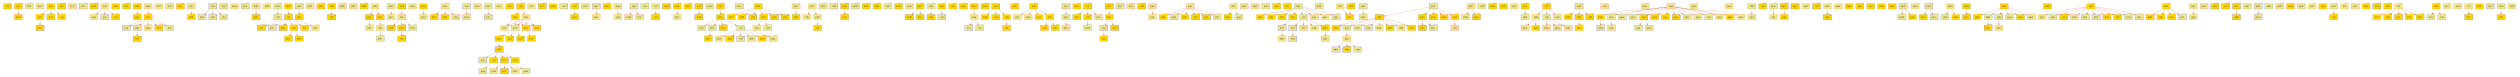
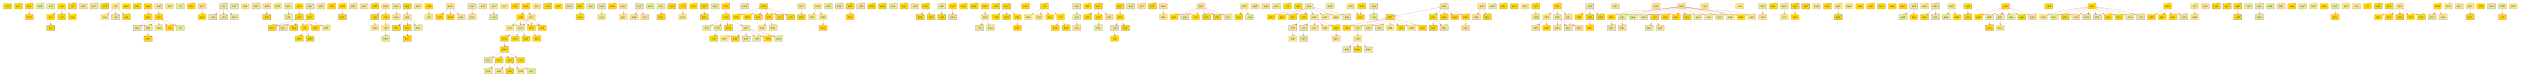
  digraph {
    fontname="Playfair Display"
    node [color=teal fillcolor=khaki fontcolor=black fontname="Playfair Display" shape=folder style=filled]
    edge [color=coral3 fontname="Playfair Display"]
    p125 [fillcolor=gold shape=note]
+   p126 [fillcolor=gold]
    p127 [color=deeppink fillcolor=gold]
    p127x [color=deeppink fillcolor=gold shape=note]
    p128
    p129 [shape=note]
    p130 [color=darkorange fillcolor=gold shape=note]
    p131 [color=darkorange fillcolor=gold]
    p132 [fillcolor=gold]
    p134 [color=darkorange fillcolor=gold]
    p133 [color=blue fillcolor=gold shape=note]
    p135 [color=blue fillcolor=gold]
    p136 [color=deeppink shape=note]
    p137 [color=blue]
    p138 [color=blue fillcolor=gold]
    p139 [color=darkorange]
    p141 [color=darkorange]
    p142 [color=blue shape=note]
    p154 [fillcolor=gold]
    p140 [color=darkorange fillcolor=gold shape=note]
    p143 [fillcolor=gold]
    p144 [color=deeppink fillcolor=gold shape=note]
    p145 [color=deeppink fillcolor=gold]
    x191 [color=deeppink fillcolor=gold]
    p147 [color=blue shape=note]
    p148 [color=blue]
    p149 [color=darkorange]
    p150 [color=deeppink fillcolor=gold]
    p153 [shape=note]
    p146 [color=deeppink shape=note]
    p151 [color=blue fillcolor=gold shape=note]
    p152 [color=darkorange shape=note]
-   p155
+   p155 [shape=note]
    p156 [color=deeppink fillcolor=gold]
    p157 [color=deeppink]
    p158 [color=darkorange fillcolor=gold]
    p160 [color=blue shape=note]
    p159 [color=blue]
    p162 [color=blue shape=note]
    p163 [shape=note]
    p161 [color=blue shape=note]
    p164 [color=darkorange shape=note]
    p165 [color=blue]
    p166 [color=deeppink]
    p167 [color=blue fillcolor=gold shape=note]
    p168 [color=darkorange]
    p169
    p181
    p170 [color=darkorange fillcolor=gold shape=note]
    p171 [color=blue fillcolor=gold]
    p172 [color=blue fillcolor=gold]
    p173 [color=blue]
    p174 [color=blue fillcolor=gold]
    p176 [color=darkorange fillcolor=gold]
    p177 [color=deeppink fillcolor=gold shape=note]
    p178 [color=darkorange]
    p179 [fillcolor=gold]
    p180 [fillcolor=gold shape=note]
    x243 [color=blue shape=note]
    p175 [fillcolor=gold]
    p182 [color=deeppink]
    p183 [color=deeppink fillcolor=gold]
    p184 [color=darkorange fillcolor=gold]
    p185 [color=blue fillcolor=gold shape=note]
    n65 [color=deeppink label=p686]
    p187 [color=deeppink shape=note]
    p188 [fillcolor=gold]
    p189 [color=darkorange shape=note]
    p190 [color=blue fillcolor=gold shape=note]
    p191 [color=deeppink fillcolor=gold shape=note]
    p196 [color=darkorange]
    p197 [color=darkorange]
    p199
    p192 [shape=note]
    p193 [color=darkorange]
    p194 [color=blue fillcolor=gold shape=note]
    p195 [color=deeppink shape=note]
    p198 [color=blue fillcolor=gold shape=note]
    p200 [color=blue fillcolor=gold]
    p201
    p203 [color=blue fillcolor=gold]
    p202 [color=darkorange shape=note]
    p204 [color=darkorange fillcolor=gold shape=note]
    p205 [color=darkorange]
    p206 [color=deeppink]
    p207 [color=deeppink fillcolor=gold]
    p208 [color=deeppink fillcolor=gold shape=note]
    p214 [color=deeppink shape=note]
    x341 [color=blue shape=note]
    p209 [color=deeppink]
    p210 [color=deeppink shape=note]
    p211 [shape=note]
    p212 [color=blue shape=note]
    p213 [color=darkorange shape=note]
    p215 [color=deeppink fillcolor=gold]
    p216 [color=deeppink fillcolor=gold]
    p218 [color=darkorange fillcolor=gold]
    p219 [color=darkorange shape=note]
    p220
    p221 [color=deeppink fillcolor=gold shape=note]
    p222 [color=darkorange shape=note]
    p227 [color=deeppink fillcolor=gold shape=note]
    p224 [color=deeppink fillcolor=gold]
    p225 [fillcolor=gold shape=note]
    p226 [fillcolor=gold shape=note]
    p231 [color=deeppink fillcolor=gold]
    p228 [color=blue fillcolor=gold]
    p217 [color=darkorange shape=note]
    p232 [color=blue]
    p233 [fillcolor=gold shape=note]
    p235 [color=blue fillcolor=gold shape=note]
    p237 [fillcolor=gold shape=note]
    p223 [color=blue fillcolor=gold]
    p234
    p236 [color=blue fillcolor=gold shape=note]
    p238 [color=darkorange shape=note]
    p239 [shape=note]
    p249 [color=deeppink shape=note]
    p229 [color=darkorange fillcolor=gold shape=note]
    p230 [color=blue shape=note]
    p240 [fillcolor=gold]
    p245 [fillcolor=gold]
    p241 [shape=note]
    x449 [color=blue shape=note]
    p242 [color=darkorange]
    p243 [color=deeppink fillcolor=gold]
    p244 [color=deeppink shape=note]
    p246 [color=darkorange]
    p247 [color=blue shape=note]
    p248 [color=deeppink shape=note]
    p251 [color=deeppink shape=note]
    p250
    p252 [shape=note]
    p253 [color=blue fillcolor=gold]
    p254 [color=blue fillcolor=gold shape=note]
    p255 [color=deeppink fillcolor=gold]
    p256 [color=darkorange]
    p257 [color=darkorange fillcolor=gold]
    x565 [color=blue fillcolor=gold shape=note]
    p258 [color=blue fillcolor=gold]
    p259 [shape=note]
    x570 [color=deeppink fillcolor=gold]
    p260 [fillcolor=gold]
    p261 [shape=note]
    p262 [shape=note]
    p263 [color=blue fillcolor=gold]
    p273 [shape=note]
    p265 [fillcolor=gold]
    p276 [color=darkorange]
    p277 [color=blue fillcolor=gold shape=note]
    p278 [color=blue shape=note]
    p280
    p293 [color=deeppink fillcolor=gold]
    p294
    p264 [color=blue shape=note]
    p266 [fillcolor=gold shape=note]
    p267 [color=darkorange fillcolor=gold]
    p268 [color=darkorange fillcolor=gold]
    p269 [color=blue fillcolor=gold shape=note]
    p270 [color=deeppink fillcolor=gold]
    p271 [color=blue fillcolor=gold shape=note]
    p272 [color=blue fillcolor=gold shape=note]
    p274 [color=darkorange shape=note]
    p281
    p275 [color=deeppink shape=note]
    p287 [fillcolor=gold shape=note]
    p279 [color=darkorange shape=note]
    p282 [color=darkorange shape=note]
    p286 [color=darkorange shape=note]
    p339 [color=deeppink fillcolor=gold shape=note]
    p283
    p284 [color=blue]
    p285 [color=blue fillcolor=gold]
    p295 [color=deeppink fillcolor=gold]
    p288 [color=blue]
    p289 [fillcolor=gold]
    p290 [fillcolor=gold]
    p291
    p292 [fillcolor=gold]
    p296 [color=deeppink shape=note]
    p297 [fillcolor=gold]
    p298 [color=blue fillcolor=gold shape=note]
    p305 [fillcolor=gold shape=note]
    p299 [color=blue fillcolor=gold shape=note]
    x661
    p300 [color=blue shape=note]
    p326 [color=darkorange fillcolor=gold]
    p301 [color=darkorange fillcolor=gold]
    p302 [fillcolor=gold]
    p303 [color=deeppink fillcolor=gold shape=note]
    p304 [color=darkorange shape=note]
    p312 [color=blue]
    p324
    p306 [fillcolor=gold]
    p307 [color=blue fillcolor=gold shape=note]
    p308 [color=darkorange fillcolor=gold shape=note]
    p309 [fillcolor=gold shape=note]
    p314 [color=darkorange fillcolor=gold shape=note]
    p318 [color=deeppink fillcolor=gold shape=note]
    p310 [color=deeppink fillcolor=gold]
    p311 [fillcolor=gold]
    p319 [color=darkorange shape=note]
    p320 [color=darkorange shape=note]
    p321 [color=darkorange fillcolor=gold shape=note]
    p322 [color=darkorange fillcolor=gold]
    p331 [color=deeppink fillcolor=gold shape=note]
    p336 [fillcolor=gold]
    p313 [color=blue shape=note]
    p323 [shape=note]
    p335 [color=deeppink]
    p315 [color=darkorange fillcolor=gold]
    p316 [color=blue fillcolor=gold]
    p317 [fillcolor=gold]
    p327 [color=deeppink fillcolor=gold shape=note]
    p332 [color=deeppink shape=note]
    p328
    p325 [color=blue fillcolor=gold shape=note]
    p329 [color=darkorange fillcolor=gold shape=note]
    p334 [color=blue shape=note]
    p337 [color=blue fillcolor=gold shape=note]
    p352 [color=darkorange fillcolor=gold]
    p330 [color=blue shape=note]
    p333 [color=deeppink]
    p338 [color=blue fillcolor=gold]
    p340 [color=deeppink shape=note]
    p341 [color=darkorange]
    p342 [color=deeppink]
    p345 [color=darkorange fillcolor=gold]
    p346 [color=blue]
    p347 [color=darkorange fillcolor=gold shape=note]
    p355 [color=blue fillcolor=gold]
    p356 [color=blue fillcolor=gold shape=note]
    p357 [color=deeppink]
    x818 [color=darkorange]
    p343 [fillcolor=gold]
    p344 [shape=note]
    p348 [color=deeppink shape=note]
    p349 [color=deeppink shape=note]
    p350
    p351 [fillcolor=gold]
    p353 [fillcolor=gold]
    p354 [shape=note]
    p360 [color=darkorange fillcolor=gold shape=note]
    p361 [color=darkorange fillcolor=gold shape=note]
    p362 [fillcolor=gold]
    p363 [fillcolor=gold]
    p365 [shape=note]
    p417 [color=deeppink]
    p442 [color=darkorange shape=note]
    p443 [color=blue]
    p376 [color=blue]
-   p372 [color=blue shape=note]
+   p372 [color=blue]
    p373 [color=deeppink shape=note]
    p374 [color=darkorange shape=note]
    p380 [fillcolor=gold]
    p383 [color=darkorange]
    p382 [color=blue shape=note]
    p411 [color=deeppink]
    p358
    x825 [color=darkorange shape=note]
    p359 [color=deeppink fillcolor=gold shape=note]
    x826 [fillcolor=gold]
    p364 [color=blue shape=note]
    p396
    p366 [color=blue]
    p381 [color=blue fillcolor=gold shape=note]
    p393 [fillcolor=gold]
    p394 [color=blue fillcolor=gold]
    p400 [color=deeppink fillcolor=gold shape=note]
    p406 [color=deeppink fillcolor=gold]
    p390 [color=deeppink fillcolor=gold shape=note]
    p391 [shape=note]
    p392
    p397 [color=blue]
    p398 [color=darkorange]
    p407 [fillcolor=gold shape=note]
    p408 [color=darkorange]
    p422 [color=deeppink fillcolor=gold shape=note]
    p457 [color=blue fillcolor=gold shape=note]
    p459 [color=blue]
    p405 [color=deeppink shape=note]
    p421 [color=darkorange]
    p367 [color=deeppink]
    p389 [color=deeppink]
    p402 [color=blue fillcolor=gold]
    p368 [shape=note]
    p369 [fillcolor=gold]
    p370 [fillcolor=gold shape=note]
    p371 [color=darkorange shape=note]
    p375 [fillcolor=gold]
    p418
    p377 [color=deeppink fillcolor=gold]
    p384 [color=darkorange]
    p385 [shape=note]
    p395 [color=deeppink]
    p401 [color=deeppink]
    p456 [color=darkorange fillcolor=gold shape=note]
    p403 [color=deeppink]
    p404 [color=blue]
    p419 [color=deeppink shape=note]
    p378 [color=blue shape=note]
    p386 [color=darkorange fillcolor=gold]
    p387 [color=blue fillcolor=gold shape=note]
    p388 [color=blue fillcolor=gold]
    p412 [color=darkorange fillcolor=gold]
    p379 [color=deeppink shape=note]
    p439 [color=blue shape=note]
    p440 [color=blue fillcolor=gold]
    p441 [shape=note]
    p399 [color=deeppink]
    p409 [color=deeppink]
    p410 [color=darkorange fillcolor=gold shape=note]
    p423
    p424 [shape=note]
    p425 [shape=note]
    p427 [color=blue fillcolor=gold shape=note]
    p428 [color=deeppink fillcolor=gold]
    p429 [color=deeppink fillcolor=gold]
    p430 [color=blue fillcolor=gold shape=note]
    p431 [shape=note]
    p432 [color=deeppink]
    p433
    p434 [color=darkorange shape=note]
    p446 [color=darkorange fillcolor=gold shape=note]
    p461 [color=darkorange]
    p479 [color=blue]
    p451 [color=deeppink]
    p449 [shape=note]
    p450 [color=deeppink shape=note]
    p413 [color=darkorange]
    p414 [color=darkorange]
    x876 [shape=note]
    p415 [color=deeppink shape=note]
    p416 [fillcolor=gold]
    426 [color=darkorange shape=note]
    p420
    p426 [color=blue fillcolor=gold]
    p452 [color=darkorange fillcolor=gold shape=note]
    p435 [color=blue fillcolor=gold shape=note]
    p436 [color=darkorange shape=note]
-   p437 [color=blue fillcolor=gold]
+   p437 [color=deeppink fillcolor=gold]
    p438 [color=darkorange]
    p448 [color=blue fillcolor=gold shape=note]
    p444 [color=darkorange shape=note]
    p445 [color=darkorange fillcolor=gold shape=note]
    p447 [color=deeppink fillcolor=gold]
    p453 [fillcolor=gold shape=note]
    p454 [color=darkorange fillcolor=gold shape=note]
    p455 [color=deeppink fillcolor=gold shape=note]
    p458 [color=blue]
    p468
    p495 [color=darkorange fillcolor=gold shape=note]
    p460 [color=darkorange]
    p462 [color=blue]
    p470 [fillcolor=gold shape=note]
    p471 [color=blue]
    p463 [color=darkorange shape=note]
    p498
    p499 [color=darkorange fillcolor=gold shape=note]
    p464 [fillcolor=gold shape=note]
    p522 [color=blue fillcolor=gold]
    p465 [color=deeppink fillcolor=gold shape=note]
    p487 [color=darkorange fillcolor=gold]
    p488 [shape=note]
    p489 [color=blue]
    p490
    p491 [fillcolor=gold shape=note]
    p496 [color=deeppink]
    p501 [color=blue fillcolor=gold]
    p507 [color=darkorange shape=note]
    p466 [fillcolor=gold shape=note]
    p467 [color=darkorange fillcolor=gold]
    p503 [color=darkorange shape=note]
    p504 [shape=note]
    p505 [color=blue fillcolor=gold]
    p506 [color=deeppink shape=note]
    p508 [color=blue]
    p518 [color=blue shape=note]
    p519 [color=deeppink fillcolor=gold]
    p521 [fillcolor=gold shape=note]
    p524
    p525 [color=blue]
    p469 [color=darkorange fillcolor=gold]
    p484 [color=deeppink fillcolor=gold shape=note]
    p485 [color=darkorange fillcolor=gold]
    p492 [color=deeppink fillcolor=gold]
    p516 [color=blue]
    p472 [color=darkorange]
    p483 [color=darkorange]
    p473 [color=deeppink shape=note]
    p474 [color=blue fillcolor=gold]
    p475 [color=blue fillcolor=gold]
    p476 [color=blue fillcolor=gold]
    p486 [color=blue fillcolor=gold shape=note]
    p477 [shape=note]
    p478 [color=blue]
    p500 [color=blue]
    p481 [shape=note]
    p482 [color=deeppink]
    p494 [color=deeppink fillcolor=gold]
    p497 [shape=note]
    p502 [color=darkorange]
    p509 [color=darkorange fillcolor=gold shape=note]
    x1153 [shape=note]
    p510 [color=deeppink fillcolor=gold]
    p511 [color=darkorange]
    p512 [color=deeppink shape=note]
    p513 [color=darkorange fillcolor=gold]
    p514 [color=blue fillcolor=gold]
    p515 [fillcolor=gold]
    p517 [color=darkorange]
    p532 [color=darkorange fillcolor=gold shape=note]
    p533 [color=deeppink fillcolor=gold]
    p534 [color=blue fillcolor=gold]
    p535 [color=darkorange fillcolor=gold]
    p536 [fillcolor=gold]
    x1158 [color=darkorange fillcolor=gold]
    p520
    p530 [color=deeppink]
    p523 [color=darkorange]
    p526 [color=deeppink shape=note]
    p527 [color=darkorange]
    p537 [color=blue fillcolor=gold]
    p528 [color=darkorange fillcolor=gold shape=note]
    p529 [color=blue shape=note]
    x1183 [shape=note]
    p531 [color=deeppink fillcolor=gold shape=note]
    p538 [color=darkorange shape=note]
    p127 -> p127x
    p130 -> p131
    p130 -> p132
    p130 -> p134
    p131 -> p133
    p139 -> p141
    p139 -> p142
    p139 -> p154
    p144 -> p145
    x191 -> p147
    x191 -> p148
    x191 -> p149
    x191 -> p150
    x191 -> p153
    p148 -> p151
    p146 -> x191
    p157 -> p158
    p159 -> p160
    p159 -> p162
    p159 -> p163
    p166 -> p167
    p169 -> p181
    p170 -> p171
    p171 -> p172
    p171 -> p173
    p171 -> p174
    p171 -> p176
    p171 -> p177
    p171 -> p178
    p176 -> p179
    p176 -> p180
    x243 -> p175
    p184 -> p185
    p189 -> p190
    p189 -> p191
    p190 -> p196
    p191 -> p197
    p197 -> p199
    p192 -> p193
    p194 -> p195
    p195 -> p198
    p195 -> p200
    p195 -> p201
    p200 -> p203
    p204 -> p205
    p206 -> p207
    p206 -> p208
    p206 -> p214
    x341 -> p209
    p211 -> p212
    p216 -> p218
    p216 -> p219
    p218 -> p220
    p218 -> p221
    p218 -> p222
    p218 -> p227
    p219 -> p220
    p219 -> p221
    p219 -> p222
    p219 -> p227
    p220 -> p224
    p220 -> p225
    p220 -> p226
    p227 -> p231
    p224 -> p228
    p228 -> p232
    p228 -> p233
    p228 -> p235
    p228 -> p237
    p233 -> p234
    p235 -> p236
    p235 -> p238
    p235 -> p239
    p235 -> p249
    p245 -> p240
    x449 -> p242
    p244 -> p246
    p247 -> p248
    p247 -> p251
    p252 -> p253
    p255 -> p256
    x565 -> p258
    x570 -> p260
    p260 -> p261
    p260 -> p262
    p260 -> p263
    p260 -> p273
    p262 -> p265
    p273 -> p276
    p273 -> p277
    p273 -> p278
    p273 -> p280
    p273 -> p293
    p273 -> p294
    p266 -> p267
    p266 -> p268
    p266 -> p269
    p266 -> p270
    p266 -> p271
    p266 -> p272
    p270 -> p274
    p270 -> p281
    p275 -> p287
    p279 -> p282
    p279 -> p286
    p286 -> p339
    p285 -> p295
    p297 -> p298
    p297 -> p305
    x661 -> p299
    p326 -> p300
    p303 -> p304
    p304 -> p312
    p304 -> p324
    p307 -> p308
    p307 -> p309
    p307 -> p314
    p314 -> p318
    p311 -> p319
    p311 -> p320
    p311 -> p321
    p311 -> p322
    p322 -> p331
    p322 -> p336
    p313 -> p323
    p323 -> p335
    p316 -> p317
    p316 -> p327
    p316 -> p332
    p327 -> p328
    p325 -> p329
    p329 -> p334
    p329 -> p337
    p334 -> p352
    p340 -> p341
    p342 -> p345
    p342 -> p346
    p342 -> p347
    p342 -> p355
    p342 -> p356
    p342 -> p357
    x818 -> p343
    x818 -> p344
    p354 -> p360
    p354 -> p361
    p354 -> p362
    p354 -> p363
    p354 -> p365
    p354 -> p417
    p354 -> p442
    p354 -> p443
    p363 -> p376
    p365 -> p372
    p365 -> p373
    p365 -> p374
    p365 -> p380
    p376 -> p383
    p372 -> p382
    p380 -> p411
    x825 -> p359
    x826 -> p359
    p364 -> p396
    p366 -> p381
    p366 -> p393
    p366 -> p394
    p366 -> p400
    p366 -> p406
    p381 -> p390
    p381 -> p391
    p381 -> p392
    p381 -> p397
    p381 -> p398
    p381 -> p407
    p381 -> p408
    p381 -> p422
    p393 -> p457
    p393 -> p459
    p406 -> p405
    p391 -> p421
    p421 -> p439
    p421 -> p440
    p421 -> p441
    p367 -> p389
    p367 -> p402
    p375 -> p418
    p377 -> p384
    p377 -> p385
    p377 -> p395
    p384 -> p401
    p384 -> p456
    p385 -> p403
    p385 -> p404
    p385 -> p419
    p378 -> p386
    p378 -> p387
    p378 -> p388
    p387 -> p412
    p409 -> p410
    p409 -> p423
    p409 -> p424
    p409 -> p425
    p409 -> p427
    p409 -> p428
    p409 -> p429
    p409 -> p430
    p409 -> p431
    p409 -> p432
    p409 -> p433
    p409 -> p434
    p409 -> p446
    p409 -> p461
    p410 -> p479
    p423 -> p451
    p427 -> p449
    p427 -> p450
    x876 -> p415
    p420 -> 426
    p426 -> p452
    p438 -> p448
    p458 -> p468
    p458 -> p495
    p462 -> p470
    p462 -> p471
    p463 -> p498
    p463 -> p499
    p464 -> p522
    p465 -> p487
    p465 -> p488
    p465 -> p489
    p465 -> p490
    p465 -> p491
    p465 -> p496
    p488 -> p501
    p489 -> p507
    p467 -> p503
    p467 -> p504
    p467 -> p505
    p467 -> p506
    p467 -> p508
    p467 -> p518
    p467 -> p519
    p467 -> p521
    p467 -> p524
    p467 -> p525
    p469 -> p484
    p469 -> p485
    p469 -> p492
    p469 -> p516
    p472 -> p483
    p476 -> p486
    p478 -> p500
    x1153 -> p510
    p517 -> p532
    p517 -> p533
    p517 -> p534
    p517 -> p535
    p517 -> p536
    x1158 -> p520
    x1158 -> p530
    p527 -> p537
    x1183 -> p531
  }
